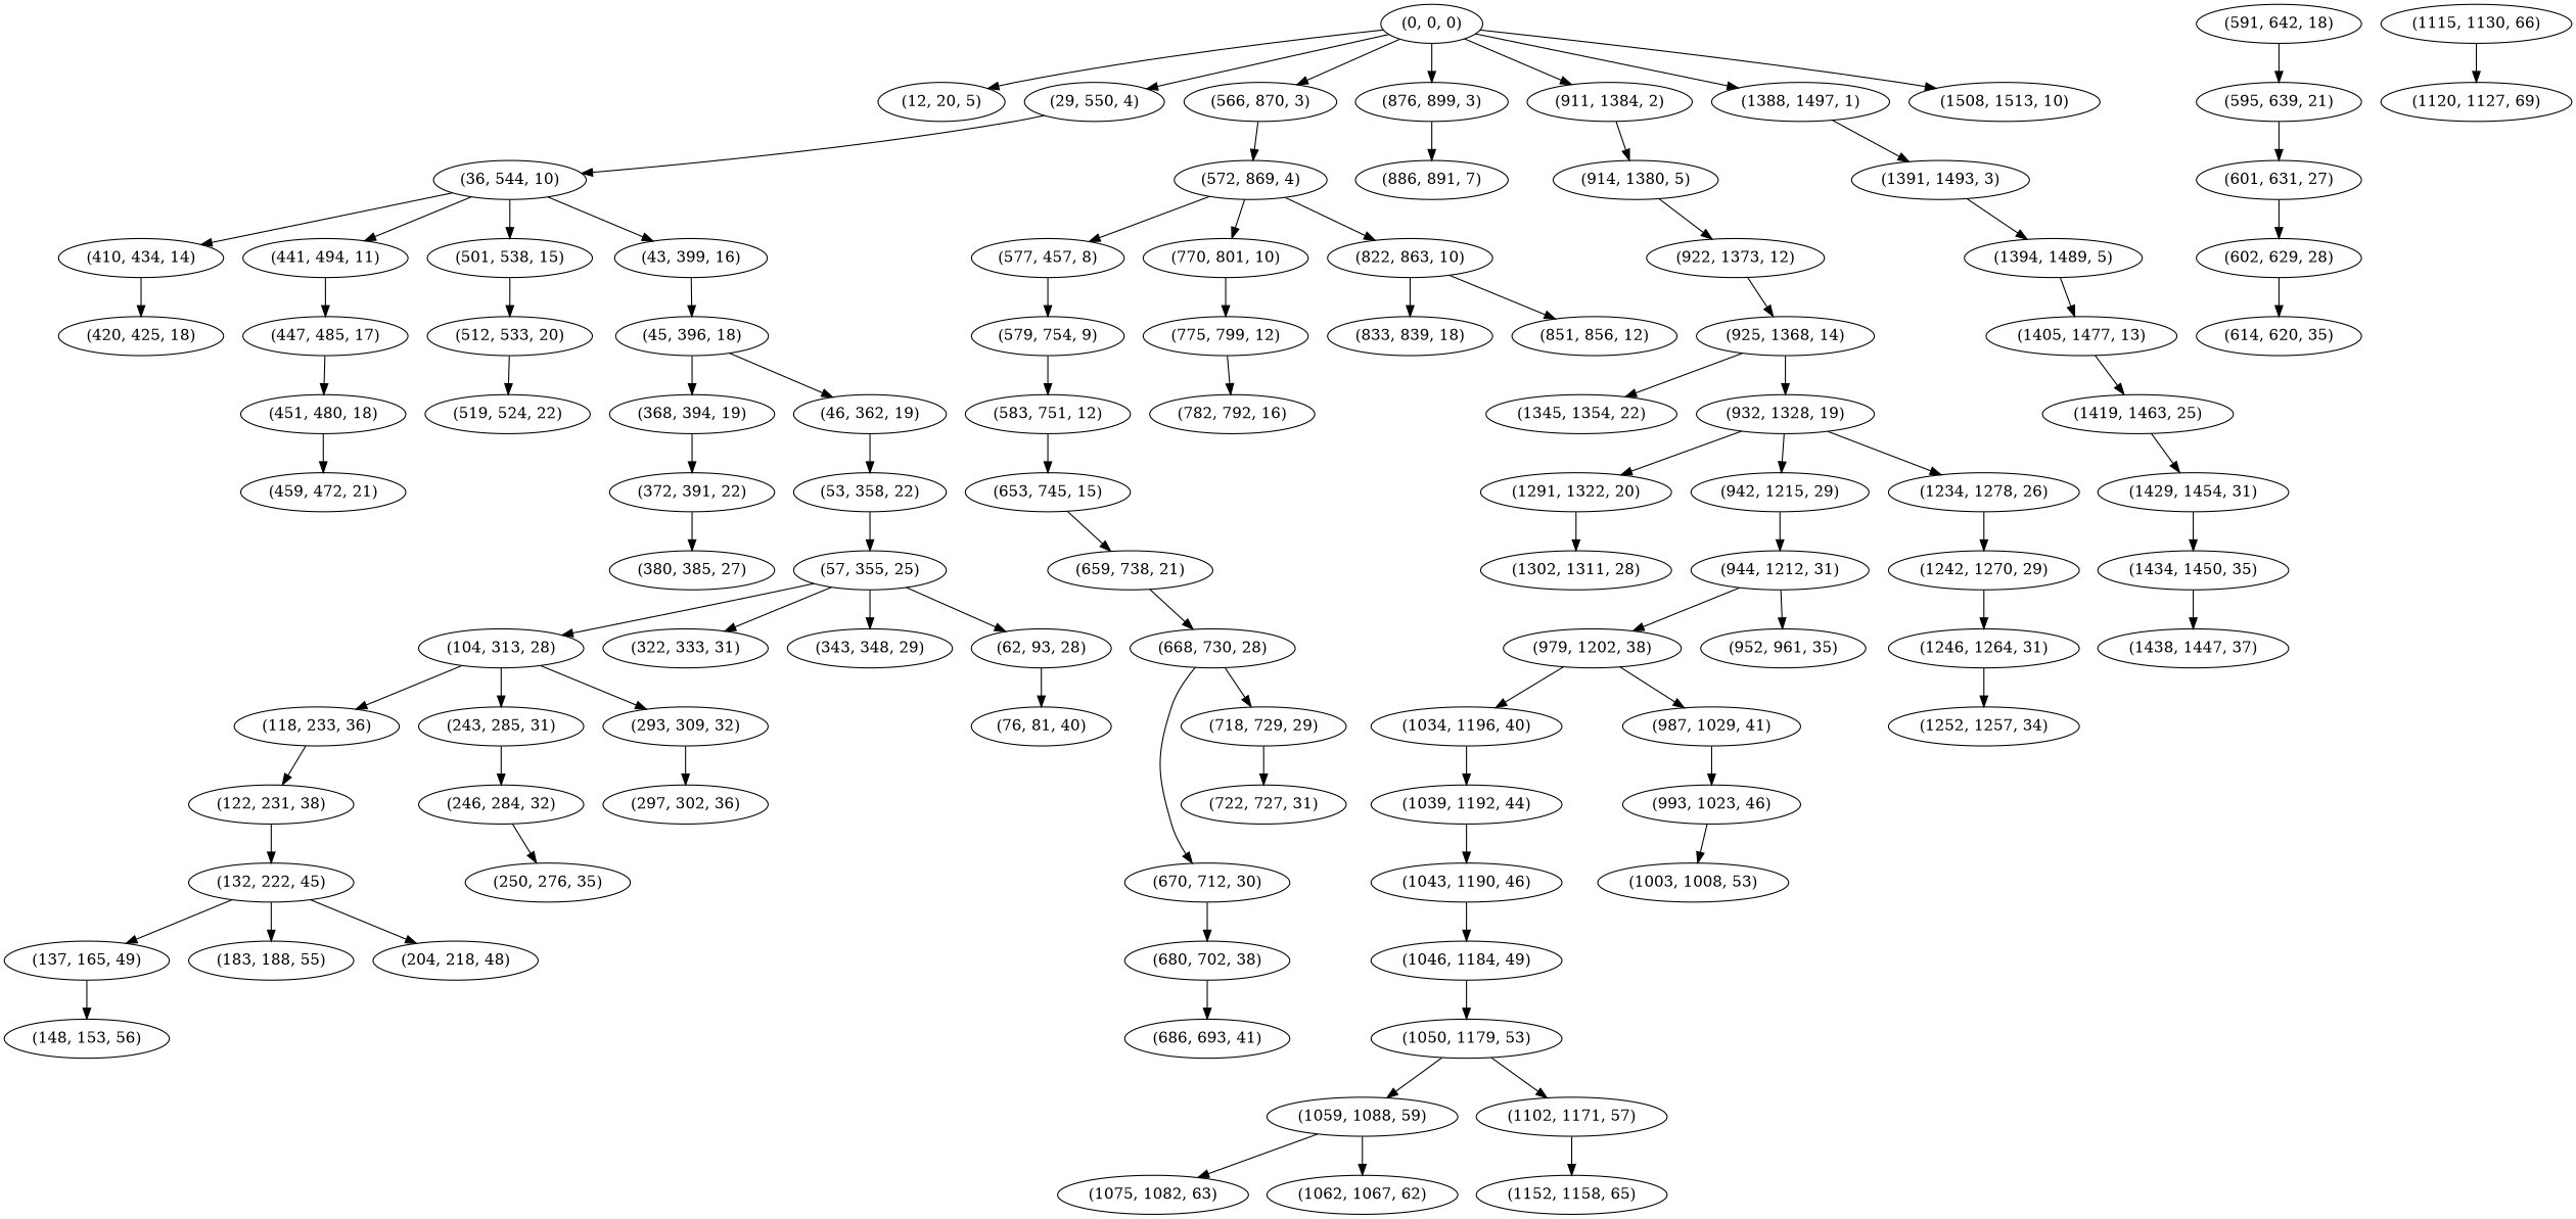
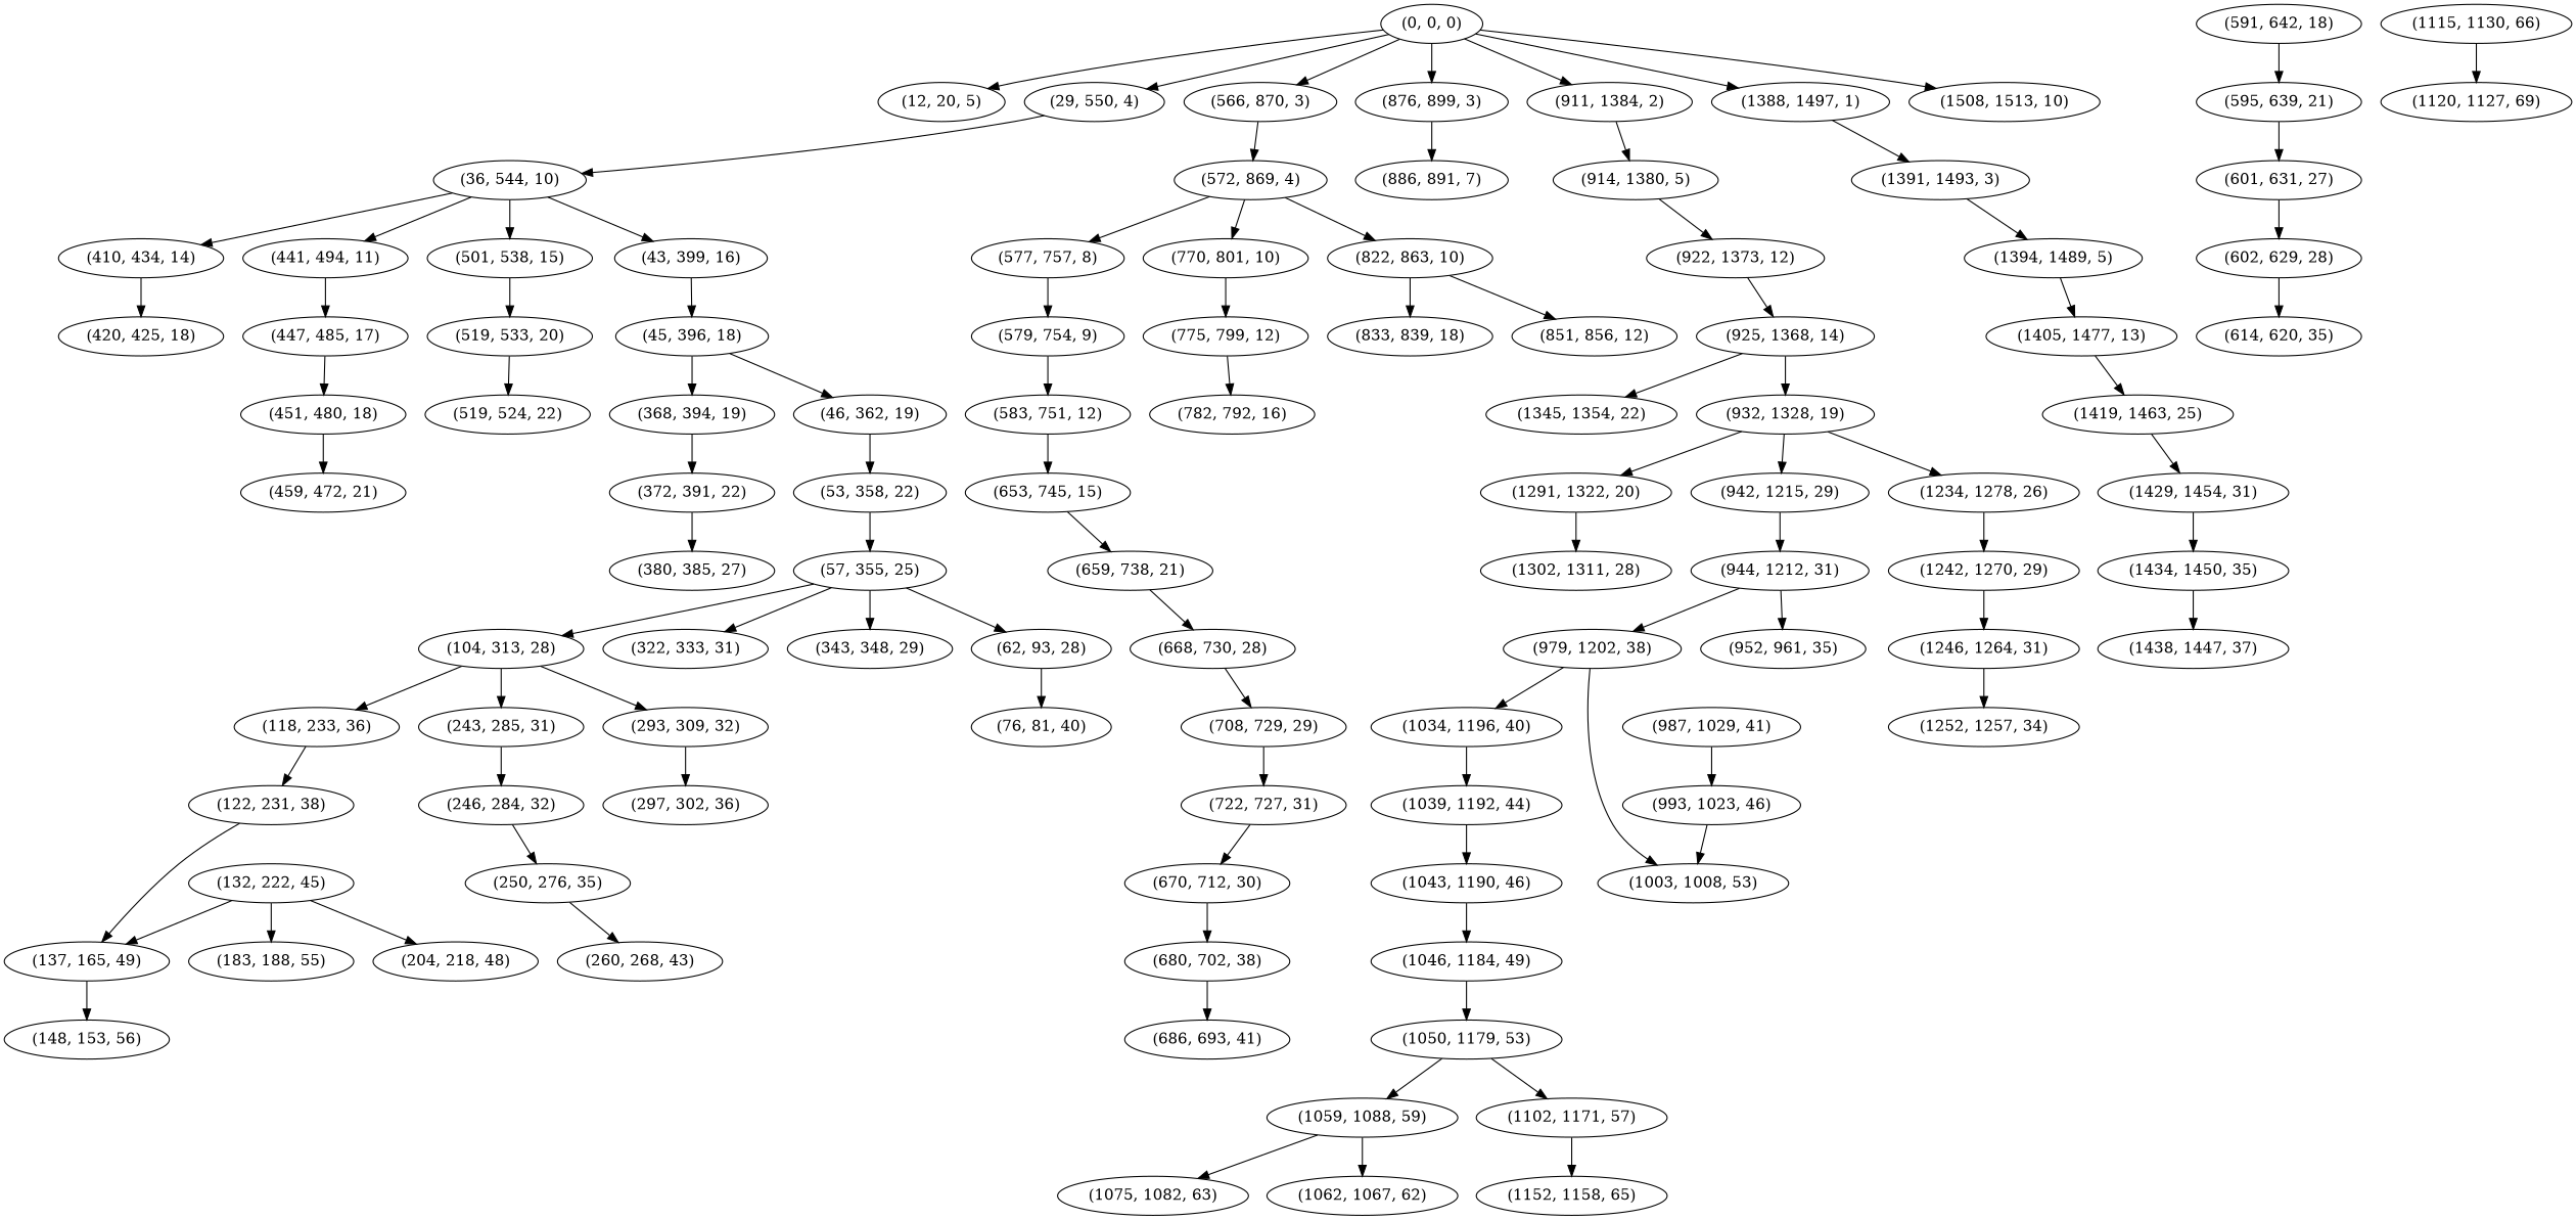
  digraph {
    "(0, 0, 0)"
    "(12, 20, 5)"
    "(29, 550, 4)"
    "(566, 870, 3)"
    "(876, 899, 3)"
    "(911, 1384, 2)"
    "(1388, 1497, 1)"
    "(1508, 1513, 10)"
    "(36, 544, 10)"
    "(572, 869, 4)"
    "(886, 891, 7)"
    "(914, 1380, 5)"
    "(1391, 1493, 3)"
    "(43, 399, 16)"
    "(410, 434, 14)"
    "(441, 494, 11)"
    "(501, 538, 15)"
    "(45, 396, 18)"
    "(420, 425, 18)"
    "(447, 485, 17)"
-   "(512, 533, 20)"
+   "(512, 533, 20)" [label="(519, 533, 20)"]
    "(46, 362, 19)"
    "(368, 394, 19)"
    "(53, 358, 22)"
    "(372, 391, 22)"
    "(57, 355, 25)"
    "(62, 93, 28)"
    "(104, 313, 28)"
    "(322, 333, 31)"
    "(343, 348, 29)"
    "(76, 81, 40)"
    "(118, 233, 36)"
    "(243, 285, 31)"
    "(293, 309, 32)"
    "(122, 231, 38)"
    "(246, 284, 32)"
    "(297, 302, 36)"
    "(132, 222, 45)"
    "(137, 165, 49)"
    "(183, 188, 55)"
    "(204, 218, 48)"
    "(148, 153, 56)"
    "(250, 276, 35)"
+   "(260, 268, 43)"
    "(380, 385, 27)"
    "(451, 480, 18)"
    "(459, 472, 21)"
    "(519, 524, 22)"
-   "(577, 757, 8)" [label="(577, 457, 8)"]
+   "(577, 757, 8)"
    "(770, 801, 10)"
    "(822, 863, 10)"
    "(579, 754, 9)"
    "(775, 799, 12)"
    "(833, 839, 18)"
    "(851, 856, 12)"
    "(583, 751, 12)"
    "(653, 745, 15)"
    "(591, 642, 18)"
    "(595, 639, 21)"
    "(659, 738, 21)"
    "(601, 631, 27)"
    "(602, 629, 28)"
    "(614, 620, 35)"
    "(668, 730, 28)"
    "(670, 712, 30)"
-   "(718, 729, 29)"
+   "(718, 729, 29)" [label="(708, 729, 29)"]
    "(680, 702, 38)"
    "(722, 727, 31)"
    "(686, 693, 41)"
    "(782, 792, 16)"
    "(922, 1373, 12)"
    "(925, 1368, 14)"
    "(932, 1328, 19)"
    "(1345, 1354, 22)"
    "(942, 1215, 29)"
    "(1234, 1278, 26)"
    "(1291, 1322, 20)"
    "(944, 1212, 31)"
    "(1242, 1270, 29)"
    "(1302, 1311, 28)"
    "(952, 961, 35)"
    "(979, 1202, 38)"
    "(987, 1029, 41)"
    "(1034, 1196, 40)"
    "(993, 1023, 46)"
    "(1039, 1192, 44)"
    "(1003, 1008, 53)"
    "(1043, 1190, 46)"
    "(1046, 1184, 49)"
    "(1050, 1179, 53)"
    "(1059, 1088, 59)"
    "(1102, 1171, 57)"
    "(1062, 1067, 62)"
    "(1075, 1082, 63)"
    "(1152, 1158, 65)"
    "(1115, 1130, 66)"
    "(1120, 1127, 69)"
    "(1246, 1264, 31)"
    "(1252, 1257, 34)"
    "(1394, 1489, 5)"
    "(1405, 1477, 13)"
    "(1419, 1463, 25)"
    "(1429, 1454, 31)"
    "(1434, 1450, 35)"
    "(1438, 1447, 37)"
    "(0, 0, 0)" -> "(12, 20, 5)"
    "(0, 0, 0)" -> "(29, 550, 4)"
    "(0, 0, 0)" -> "(566, 870, 3)"
    "(0, 0, 0)" -> "(876, 899, 3)"
    "(0, 0, 0)" -> "(911, 1384, 2)"
    "(0, 0, 0)" -> "(1388, 1497, 1)"
    "(0, 0, 0)" -> "(1508, 1513, 10)"
    "(29, 550, 4)" -> "(36, 544, 10)"
    "(566, 870, 3)" -> "(572, 869, 4)"
    "(876, 899, 3)" -> "(886, 891, 7)"
    "(911, 1384, 2)" -> "(914, 1380, 5)"
    "(1388, 1497, 1)" -> "(1391, 1493, 3)"
    "(36, 544, 10)" -> "(43, 399, 16)"
    "(36, 544, 10)" -> "(410, 434, 14)"
    "(36, 544, 10)" -> "(441, 494, 11)"
    "(36, 544, 10)" -> "(501, 538, 15)"
    "(572, 869, 4)" -> "(577, 757, 8)"
    "(572, 869, 4)" -> "(770, 801, 10)"
    "(572, 869, 4)" -> "(822, 863, 10)"
    "(914, 1380, 5)" -> "(922, 1373, 12)"
    "(1391, 1493, 3)" -> "(1394, 1489, 5)"
    "(43, 399, 16)" -> "(45, 396, 18)"
    "(410, 434, 14)" -> "(420, 425, 18)"
    "(441, 494, 11)" -> "(447, 485, 17)"
    "(501, 538, 15)" -> "(512, 533, 20)"
    "(45, 396, 18)" -> "(46, 362, 19)"
    "(45, 396, 18)" -> "(368, 394, 19)"
    "(447, 485, 17)" -> "(451, 480, 18)"
    "(512, 533, 20)" -> "(519, 524, 22)"
    "(46, 362, 19)" -> "(53, 358, 22)"
    "(368, 394, 19)" -> "(372, 391, 22)"
    "(53, 358, 22)" -> "(57, 355, 25)"
    "(372, 391, 22)" -> "(380, 385, 27)"
    "(57, 355, 25)" -> "(62, 93, 28)"
    "(57, 355, 25)" -> "(104, 313, 28)"
    "(57, 355, 25)" -> "(322, 333, 31)"
    "(57, 355, 25)" -> "(343, 348, 29)"
    "(62, 93, 28)" -> "(76, 81, 40)"
    "(104, 313, 28)" -> "(118, 233, 36)"
    "(104, 313, 28)" -> "(243, 285, 31)"
    "(104, 313, 28)" -> "(293, 309, 32)"
    "(118, 233, 36)" -> "(122, 231, 38)"
    "(243, 285, 31)" -> "(246, 284, 32)"
    "(293, 309, 32)" -> "(297, 302, 36)"
-   "(122, 231, 38)" -> "(132, 222, 45)"
+   "(122, 231, 38)" -> "(137, 165, 49)"
    "(246, 284, 32)" -> "(250, 276, 35)"
    "(132, 222, 45)" -> "(137, 165, 49)"
    "(132, 222, 45)" -> "(183, 188, 55)"
    "(132, 222, 45)" -> "(204, 218, 48)"
    "(137, 165, 49)" -> "(148, 153, 56)"
+   "(250, 276, 35)" -> "(260, 268, 43)"
    "(451, 480, 18)" -> "(459, 472, 21)"
    "(577, 757, 8)" -> "(579, 754, 9)"
    "(770, 801, 10)" -> "(775, 799, 12)"
    "(822, 863, 10)" -> "(833, 839, 18)"
    "(822, 863, 10)" -> "(851, 856, 12)"
    "(579, 754, 9)" -> "(583, 751, 12)"
    "(775, 799, 12)" -> "(782, 792, 16)"
    "(583, 751, 12)" -> "(653, 745, 15)"
    "(653, 745, 15)" -> "(659, 738, 21)"
    "(591, 642, 18)" -> "(595, 639, 21)"
    "(595, 639, 21)" -> "(601, 631, 27)"
    "(659, 738, 21)" -> "(668, 730, 28)"
    "(601, 631, 27)" -> "(602, 629, 28)"
    "(602, 629, 28)" -> "(614, 620, 35)"
-   "(668, 730, 28)" -> "(670, 712, 30)"
+   "(722, 727, 31)" -> "(670, 712, 30)"
    "(668, 730, 28)" -> "(718, 729, 29)"
    "(670, 712, 30)" -> "(680, 702, 38)"
    "(718, 729, 29)" -> "(722, 727, 31)"
    "(680, 702, 38)" -> "(686, 693, 41)"
    "(922, 1373, 12)" -> "(925, 1368, 14)"
    "(925, 1368, 14)" -> "(932, 1328, 19)"
    "(925, 1368, 14)" -> "(1345, 1354, 22)"
    "(932, 1328, 19)" -> "(942, 1215, 29)"
    "(932, 1328, 19)" -> "(1234, 1278, 26)"
    "(932, 1328, 19)" -> "(1291, 1322, 20)"
    "(942, 1215, 29)" -> "(944, 1212, 31)"
    "(1234, 1278, 26)" -> "(1242, 1270, 29)"
    "(1291, 1322, 20)" -> "(1302, 1311, 28)"
    "(944, 1212, 31)" -> "(952, 961, 35)"
    "(944, 1212, 31)" -> "(979, 1202, 38)"
    "(1242, 1270, 29)" -> "(1246, 1264, 31)"
-   "(979, 1202, 38)" -> "(987, 1029, 41)"
+   "(979, 1202, 38)" -> "(1003, 1008, 53)"
    "(979, 1202, 38)" -> "(1034, 1196, 40)"
    "(987, 1029, 41)" -> "(993, 1023, 46)"
    "(1034, 1196, 40)" -> "(1039, 1192, 44)"
    "(993, 1023, 46)" -> "(1003, 1008, 53)"
    "(1039, 1192, 44)" -> "(1043, 1190, 46)"
    "(1043, 1190, 46)" -> "(1046, 1184, 49)"
    "(1046, 1184, 49)" -> "(1050, 1179, 53)"
    "(1050, 1179, 53)" -> "(1059, 1088, 59)"
    "(1050, 1179, 53)" -> "(1102, 1171, 57)"
    "(1059, 1088, 59)" -> "(1062, 1067, 62)"
    "(1059, 1088, 59)" -> "(1075, 1082, 63)"
    "(1102, 1171, 57)" -> "(1152, 1158, 65)"
    "(1115, 1130, 66)" -> "(1120, 1127, 69)"
    "(1246, 1264, 31)" -> "(1252, 1257, 34)"
    "(1394, 1489, 5)" -> "(1405, 1477, 13)"
    "(1405, 1477, 13)" -> "(1419, 1463, 25)"
    "(1419, 1463, 25)" -> "(1429, 1454, 31)"
    "(1429, 1454, 31)" -> "(1434, 1450, 35)"
    "(1434, 1450, 35)" -> "(1438, 1447, 37)"
  }
